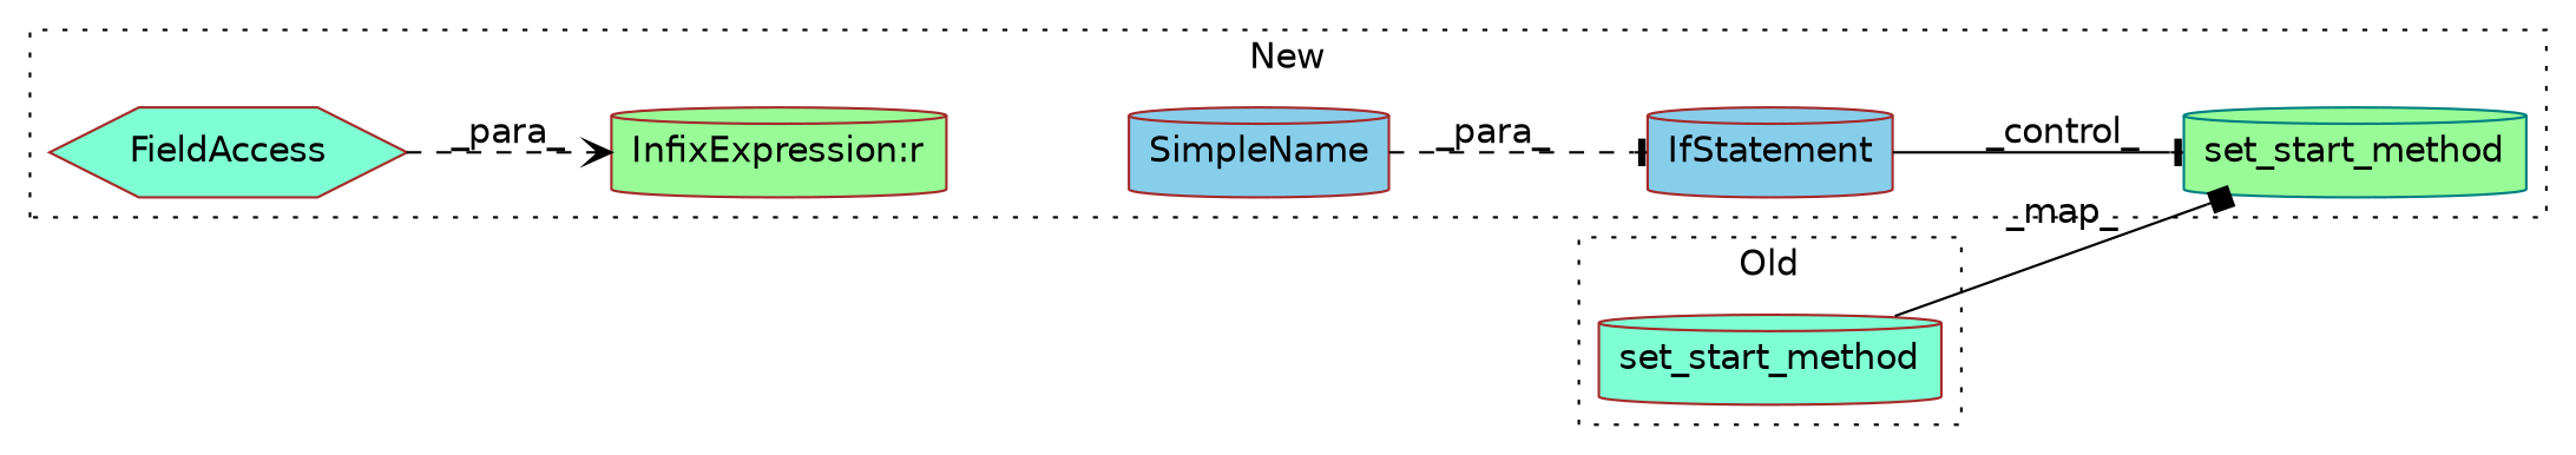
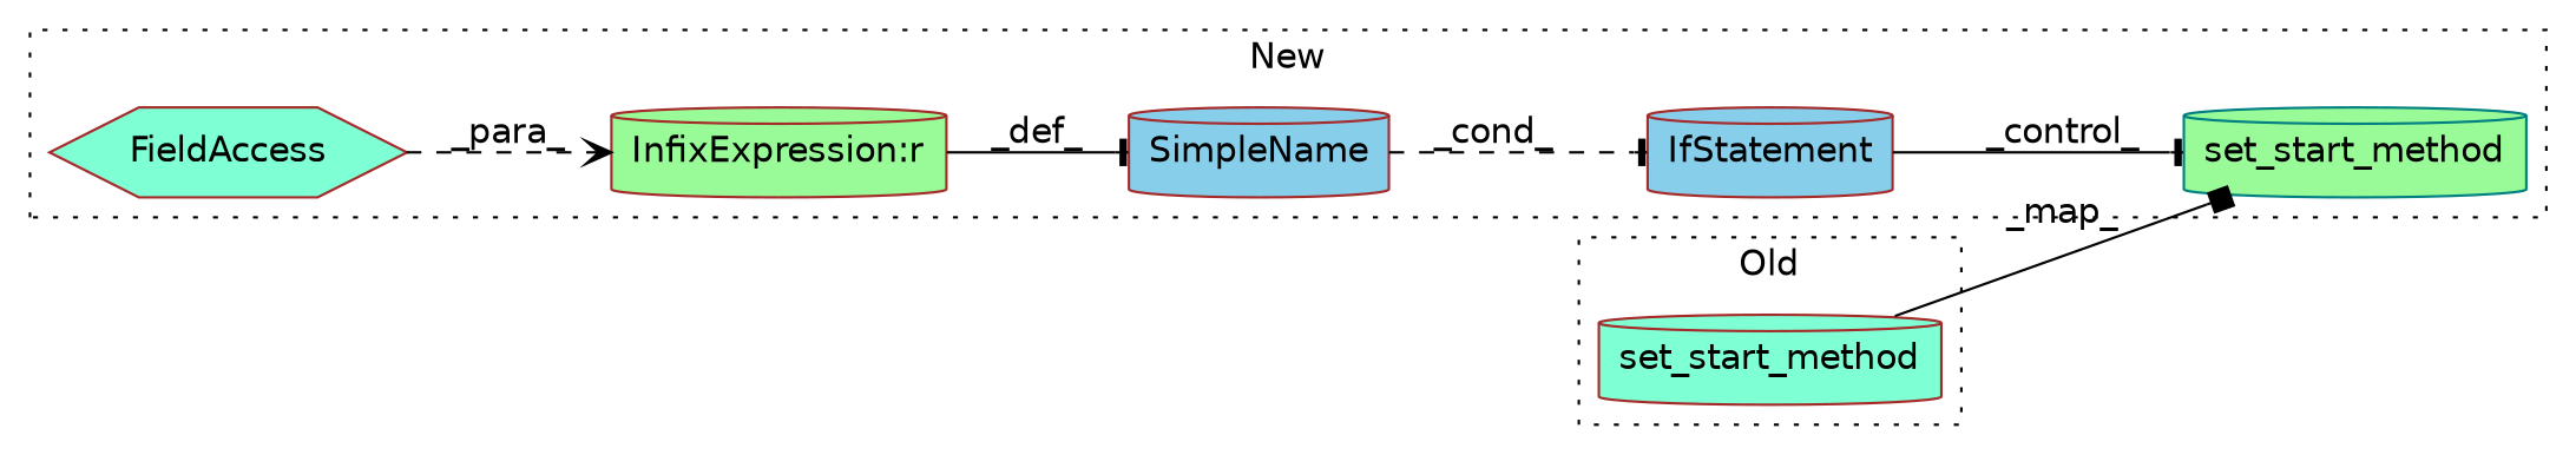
  digraph {
    fontname="DejaVu Sans"
    rankdir=LR
    node [a=32 color=brown fillcolor=palegreen fontname="DejaVu Sans" l="17,1" shape=cylinder style=filled]
    edge [arrowhead=tee fontname="DejaVu Sans" style=solid]
    n1 [color=teal label=set_start_method s="1934,1958"]
    n2 [a=42 fillcolor=skyblue label=SimpleName l=""]
    n3 [a=25 fillcolor=skyblue l="4,2" label=IfStatement s="1869,1900"]
    n4 [a=27 l=4 label="InfixExpression:r" s=1895]
    n5 [a=22 fillcolor=aquamarine l=3 label=FieldAccess s=1873 shape=hexagon]
    n6 [fillcolor=aquamarine label=set_start_method s="1891,1915"]
    subgraph cluster_1 {
      label=New
      style=dotted
      n1
      n2
      n3
      n4
      n5
    }
    subgraph cluster_2 {
      label=Old
      style=dotted
      n6
    }
-   n2 -> n3 [label=_para_ style=dashed]
+   n2 -> n3 [label=_cond_ style=dashed]
    n3 -> n1 [label=_control_]
+   n4 -> n2 [label=_def_]
    n5 -> n4 [arrowhead=vee label=_para_ style=dashed]
    n6 -> n1 [arrowhead=box label=_map_]
  }
